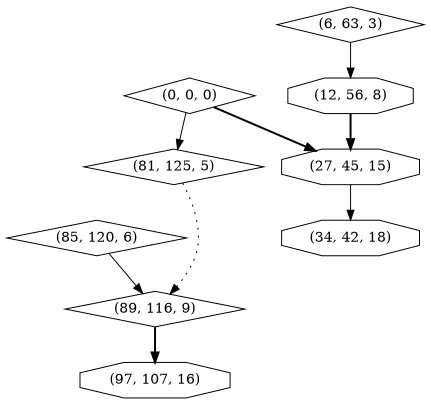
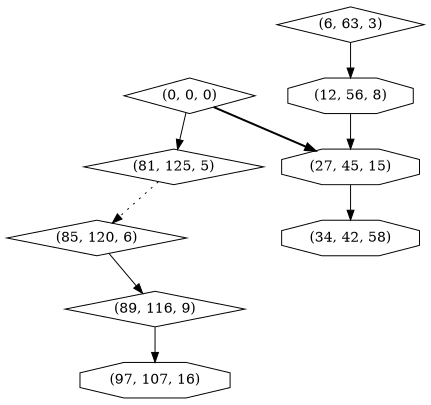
  digraph {
    fontname="DejaVu Serif"
    node [fontname="DejaVu Serif" shape=diamond]
    edge [fontname="DejaVu Serif" style=solid]
    "(0, 0, 0)"
    "(81, 125, 5)"
    "(27, 45, 15)" [shape=octagon]
    "(12, 56, 8)" [shape=octagon]
    "(6, 63, 3)"
    "(85, 120, 6)"
-   "(34, 42, 18)" [shape=octagon]
+   "(34, 42, 18)" [shape=octagon label="(34, 42, 58)"]
    "(89, 116, 9)"
    "(97, 107, 16)" [shape=octagon]
    "(0, 0, 0)" -> "(81, 125, 5)"
    "(0, 0, 0)" -> "(27, 45, 15)" [style=bold]
-   "(81, 125, 5)" -> "(89, 116, 9)" [style=dotted]
+   "(81, 125, 5)" -> "(85, 120, 6)" [style=dotted]
    "(27, 45, 15)" -> "(34, 42, 18)"
-   "(12, 56, 8)" -> "(27, 45, 15)" [style=bold]
+   "(12, 56, 8)" -> "(27, 45, 15)"
    "(6, 63, 3)" -> "(12, 56, 8)"
    "(85, 120, 6)" -> "(89, 116, 9)"
-   "(89, 116, 9)" -> "(97, 107, 16)" [style=bold]
+   "(89, 116, 9)" -> "(97, 107, 16)"
  }
